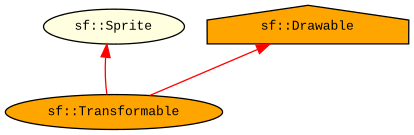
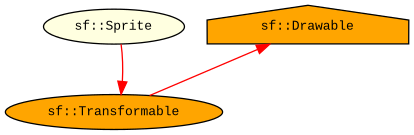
  digraph {
    fontname="Liberation Mono"
    node [color=black fillcolor=orange fontname="Liberation Mono" fontsize=10 shape=ellipse style=filled]
    edge [color=red dir=back fontname="Liberation Mono" fontsize=10 labelfontname=Helvetica labelfontsize=10 style=solid]
    n1 [fillcolor=lightyellow fontcolor=black height=0.2 label="sf::Sprite" width=0.4]
    n2 [height=0.2 label="sf::Drawable" shape=house width=0.4]
    n3 [height=0.2 label="sf::Transformable" width=0.4]
    n2 -> n3
-   n1 -> n3
+   n3 -> n1
  }
